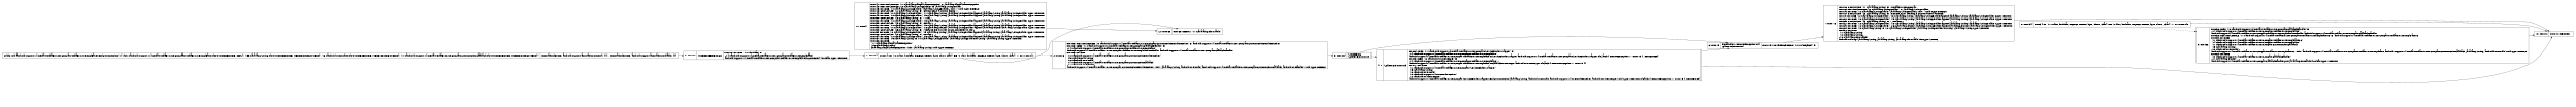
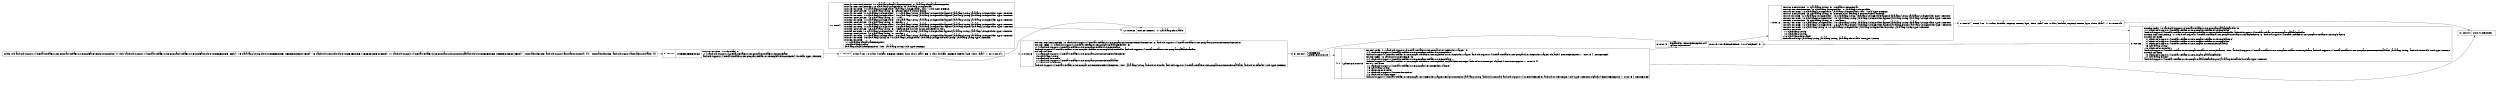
  digraph {
    rankdir=LR
    node [shape=record]
    n1 [label="{0\:\ 0x0000|MTH_ENTER_BLOCK\l|0x0000: INVOKE  (r0 I:boolean) = \l  (r4 I:android.support.v4.media.MediaBrowserCompat$MediaBrowserImplBase)\l android.support.v4.media.MediaBrowserCompat.MediaBrowserImplBase.isConnected():boolean type: VIRTUAL \l}"]
    n2 [label="{1\:\ 0x0004|0x0004: IF  (r0 I:?[int, boolean, OBJECT, ARRAY, byte, short, char]) == (0 ?[int, boolean, OBJECT, ARRAY, byte, short, char])  \-\> B:11:0x0041 \l}"]
-   n3 [label="{2\:\ 0x0006|0x0006: NEW_INSTANCE  (r0 I:android.support.v4.media.MediaBrowserCompat$CustomActionResultReceiver) =  android.support.v4.media.MediaBrowserCompat$CustomActionResultReceiver \l0x0008: IGET  (r1 I:android.support.v4.media.MediaBrowserCompat$CallbackHandler) = \l  (r4 I:android.support.v4.media.MediaBrowserCompat$MediaBrowserImplBase)\l android.support.v4.media.MediaBrowserCompat.MediaBrowserImplBase.mHandler android.support.v4.media.MediaBrowserCompat$CallbackHandler \l0x000a: INVOKE  \l  (r0 I:android.support.v4.media.MediaBrowserCompat$CustomActionResultReceiver)\l  (r5 I:java.extras.String)\l  (r6 I:android.os.Bundle)\l  (r7 I:android.support.v4.media.MediaBrowserCompat$CustomActionCallback)\l  (r1 I:android.os.Handler)\l android.support.v4.media.MediaBrowserCompat.CustomActionResultReceiver.\<init\>(java.lang.String, android.os.Bundle, android.support.v4.media.MediaBrowserCompat$CustomActionCallback, android.os.Handler):void type: DIRECT \l}"]
+   n3 [label="{2\:\ 0x0006|0x0006: NEW_INSTANCE  (r0 I:android.support.v4.media.MediaBrowserCompat$CustomActionResultReceiver) =  android.support.v4.media.MediaBrowserCompat$CustomActionResultReceiver \l0x0008: IGET  (r1 I:android.support.v4.media.MediaBrowserCompat$CallbackHandler) = \l  (r4 I:android.support.v4.media.MediaBrowserCompat$MediaBrowserImplBase)\l android.support.v4.media.MediaBrowserCompat.MediaBrowserImplBase.mHandler android.support.v4.media.MediaBrowserCompat$CallbackHandler \l0x000a: INVOKE  \l  (r0 I:android.support.v4.media.MediaBrowserCompat$CustomActionResultReceiver)\l  (r5 I:java.lang.String)\l  (r6 I:android.os.Bundle)\l  (r7 I:android.support.v4.media.MediaBrowserCompat$CustomActionCallback)\l  (r1 I:android.os.Handler)\l android.support.v4.media.MediaBrowserCompat.CustomActionResultReceiver.\<init\>(java.lang.String, android.os.Bundle, android.support.v4.media.MediaBrowserCompat$CustomActionCallback, android.os.Handler):void type: DIRECT \l}"]
    n4 [label="{12\:\ 0x006e|0x006e: THROW  (r7 I:java.lang.Throwable) \l}"]
    n5 [label="{3\:\ 0x000d|SYNTHETIC\lSplitter:B:3:0x000d\l}"]
    n6 [label="{11\:\ 0x0041|0x0041: NEW_INSTANCE  (r7 I:java.lang.IllegalStateException) =  java.lang.IllegalStateException \l0x0043: NEW_INSTANCE  (r0 I:java.lang.StringBuilder) =  java.lang.StringBuilder \l0x0045: INVOKE  (r0 I:java.lang.StringBuilder) java.lang.StringBuilder.\<init\>():void type: DIRECT \l0x0048: CONST_STR  (r1 I:java.lang.String) =  \"Cannot send a custom action (\" \l0x004a: INVOKE  (r0 I:java.lang.StringBuilder), (r1 I:java.lang.String) java.lang.StringBuilder.append(java.lang.String):java.lang.StringBuilder type: VIRTUAL \l0x004d: INVOKE  (r0 I:java.lang.StringBuilder), (r5 I:java.lang.String) java.lang.StringBuilder.append(java.lang.String):java.lang.StringBuilder type: VIRTUAL \l0x0050: CONST_STR  (r5 I:java.lang.String) =  \") with \" \l0x0052: INVOKE  (r0 I:java.lang.StringBuilder), (r5 I:java.lang.String) java.lang.StringBuilder.append(java.lang.String):java.lang.StringBuilder type: VIRTUAL \l0x0055: CONST_STR  (r5 I:java.lang.String) =  \"extras \" \l0x0057: INVOKE  (r0 I:java.lang.StringBuilder), (r5 I:java.lang.String) java.lang.StringBuilder.append(java.lang.String):java.lang.StringBuilder type: VIRTUAL \l0x005a: INVOKE  (r0 I:java.lang.StringBuilder), (r6 I:java.lang.Object) java.lang.StringBuilder.append(java.lang.Object):java.lang.StringBuilder type: VIRTUAL \l0x005d: CONST_STR  (r5 I:java.lang.String) =  \" because the browser is not connected to the \" \l0x005f: INVOKE  (r0 I:java.lang.StringBuilder), (r5 I:java.lang.String) java.lang.StringBuilder.append(java.lang.String):java.lang.StringBuilder type: VIRTUAL \l0x0062: CONST_STR  (r5 I:java.lang.String) =  \"service.\" \l0x0064: INVOKE  (r0 I:java.lang.StringBuilder), (r5 I:java.lang.String) java.lang.StringBuilder.append(java.lang.String):java.lang.StringBuilder type: VIRTUAL \l0x0067: INVOKE  (r5 I:java.lang.String) = (r0 I:java.lang.StringBuilder) java.lang.StringBuilder.toString():java.lang.String type: VIRTUAL \l0x006b: INVOKE  \l  (r7 I:java.lang.IllegalStateException)\l  (r5 I:java.lang.String)\l java.lang.IllegalStateException.\<init\>(java.lang.String):void type: DIRECT \l}"]
    n7 [label="{4\:\ ?|Splitter:B:3:0x000d\l|0x000d: IGET  (r1 I:android.support.v4.media.MediaBrowserCompat$ServiceBinderWrapper) = \l  (r4 I:android.support.v4.media.MediaBrowserCompat$MediaBrowserImplBase)\l android.support.v4.media.MediaBrowserCompat.MediaBrowserImplBase.mServiceBinderWrapper android.support.v4.media.MediaBrowserCompat$ServiceBinderWrapper A[Catch:\{ RemoteException \-\> 0x0015 \}, TRY_ENTER]\l0x000f: IGET  (r2 I:android.os.Messenger) = \l  (r4 I:android.support.v4.media.MediaBrowserCompat$MediaBrowserImplBase)\l android.support.v4.media.MediaBrowserCompat.MediaBrowserImplBase.mCallbacksMessenger android.os.Messenger A[Catch:\{ RemoteException \-\> 0x0015 \}]\l0x0011: INVOKE  \l  (r1 I:android.support.v4.media.MediaBrowserCompat$ServiceBinderWrapper)\l  (r5 I:java.lang.String)\l  (r6 I:android.os.Bundle)\l  (r0 I:android.support.v4.os.ResultReceiver)\l  (r2 I:android.os.Messenger)\l android.support.v4.media.MediaBrowserCompat.ServiceBinderWrapper.sendCustomAction(java.lang.String, android.os.Bundle, android.support.v4.os.ResultReceiver, android.os.Messenger):void type: VIRTUAL A[Catch:\{ RemoteException \-\> 0x0015 \}, TRY_LEAVE]\l}"]
    n8 [label="{6\:\ 0x0015|ExcHandler: RemoteException null\lSplitter:B:3:0x000d\l|0x0015: MOVE_EXCEPTION  (r0 I:?[OBJECT]) =  \l}"]
    n9 [label="{10\:\ 0x0040|0x0040: RETURN   \l}"]
    n10 [label="{7\:\ 0x0016|0x0016: CONST_STR  (r1 I:java.lang.String) =  \"MediaBrowserCompat\" \l0x0018: NEW_INSTANCE  (r2 I:java.lang.StringBuilder) =  java.lang.StringBuilder \l0x001a: INVOKE  (r2 I:java.lang.StringBuilder) java.lang.StringBuilder.\<init\>():void type: DIRECT \l0x001d: CONST_STR  (r3 I:java.lang.String) =  \"Remote error sending a custom action: action=\" \l0x001f: INVOKE  (r2 I:java.lang.StringBuilder), (r3 I:java.lang.String) java.lang.StringBuilder.append(java.lang.String):java.lang.StringBuilder type: VIRTUAL \l0x0022: INVOKE  (r2 I:java.lang.StringBuilder), (r5 I:java.lang.String) java.lang.StringBuilder.append(java.lang.String):java.lang.StringBuilder type: VIRTUAL \l0x0025: CONST_STR  (r3 I:java.lang.String) =  \", extras=\" \l0x0027: INVOKE  (r2 I:java.lang.StringBuilder), (r3 I:java.lang.String) java.lang.StringBuilder.append(java.lang.String):java.lang.StringBuilder type: VIRTUAL \l0x002a: INVOKE  (r2 I:java.lang.StringBuilder), (r6 I:java.lang.Object) java.lang.StringBuilder.append(java.lang.Object):java.lang.StringBuilder type: VIRTUAL \l0x002d: INVOKE  (r2 I:java.lang.String) = (r2 I:java.lang.StringBuilder) java.lang.StringBuilder.toString():java.lang.String type: VIRTUAL \l0x0031: INVOKE  \l  (r1 I:java.lang.String)\l  (r2 I:java.lang.String)\l  (r0 I:java.lang.Throwable)\l android.util.Log.i(java.lang.String, java.lang.String, java.lang.Throwable):int type: STATIC \l}"]
    n11 [label="{8\:\ 0x0034|0x0034: IF  (r7 I:?[int, boolean, OBJECT, ARRAY, byte, short, char]) == (0 ?[int, boolean, OBJECT, ARRAY, byte, short, char])  \-\> B:10:0x0040 \l}"]
    n12 [label="{9\:\ 0x0036|0x0036: IGET  (r0 I:android.support.v4.media.MediaBrowserCompat$CallbackHandler) = \l  (r4 I:android.support.v4.media.MediaBrowserCompat$MediaBrowserImplBase)\l android.support.v4.media.MediaBrowserCompat.MediaBrowserImplBase.mHandler android.support.v4.media.MediaBrowserCompat$CallbackHandler \l0x0038: NEW_INSTANCE  (r1 I:android.support.v4.media.MediaBrowserCompat$MediaBrowserImplBase$6) =  android.support.v4.media.MediaBrowserCompat$MediaBrowserImplBase$6 \l0x003a: INVOKE  \l  (r1 I:android.support.v4.media.MediaBrowserCompat$MediaBrowserImplBase$6)\l  (r4 I:android.support.v4.media.MediaBrowserCompat$MediaBrowserImplBase)\l  (r7 I:android.support.v4.media.MediaBrowserCompat$CustomActionCallback)\l  (r5 I:java.lang.String)\l  (r6 I:android.os.Bundle)\l android.support.v4.media.MediaBrowserCompat.MediaBrowserImplBase.6.\<init\>(android.support.v4.media.MediaBrowserCompat$MediaBrowserImplBase, android.support.v4.media.MediaBrowserCompat$CustomActionCallback, java.lang.String, android.os.Bundle):void type: DIRECT \l0x003d: INVOKE  \l  (r0 I:android.support.v4.media.MediaBrowserCompat$CallbackHandler)\l  (r1 I:java.lang.Object)\l android.support.v4.media.MediaBrowserCompat.CallbackHandler.post(java.lang.Runnable):boolean type: VIRTUAL \l}"]
    n13 [label="{public void android.support.v4.media.MediaBrowserCompat.MediaBrowserImplBase.sendCustomAction((r4 'this' I:android.support.v4.media.MediaBrowserCompat$MediaBrowserImplBase A[IMMUTABLE_TYPE, THIS]), (r5 I:java.lang.String A[IMMUTABLE_TYPE, METHOD_ARGUMENT]), (r6 I:android.os.Bundle A[IMMUTABLE_TYPE, METHOD_ARGUMENT]), (r7 I:android.support.v4.media.MediaBrowserCompat$CustomActionCallback A[IMMUTABLE_TYPE, METHOD_ARGUMENT]))  | Annotation[BUILD, android.support.annotation.NonNull, \{\}], , Annotation[BUILD, android.support.annotation.Nullable, \{\}]\l}"]
    n1 -> n2
    n2 -> n3 [style=dashed]
    n2 -> n4
    n3 -> n5
    n5 -> n7
    n5 -> n8
    n6 -> n4
    n7 -> n8
    n7 -> n9
    n8 -> n10
-   n10 -> n9
+   n10 -> n11
    n11 -> n9
    n11 -> n12 [style=dashed]
-   n12 -> n9
+   n12 -> n8
    n13 -> n1
  }
